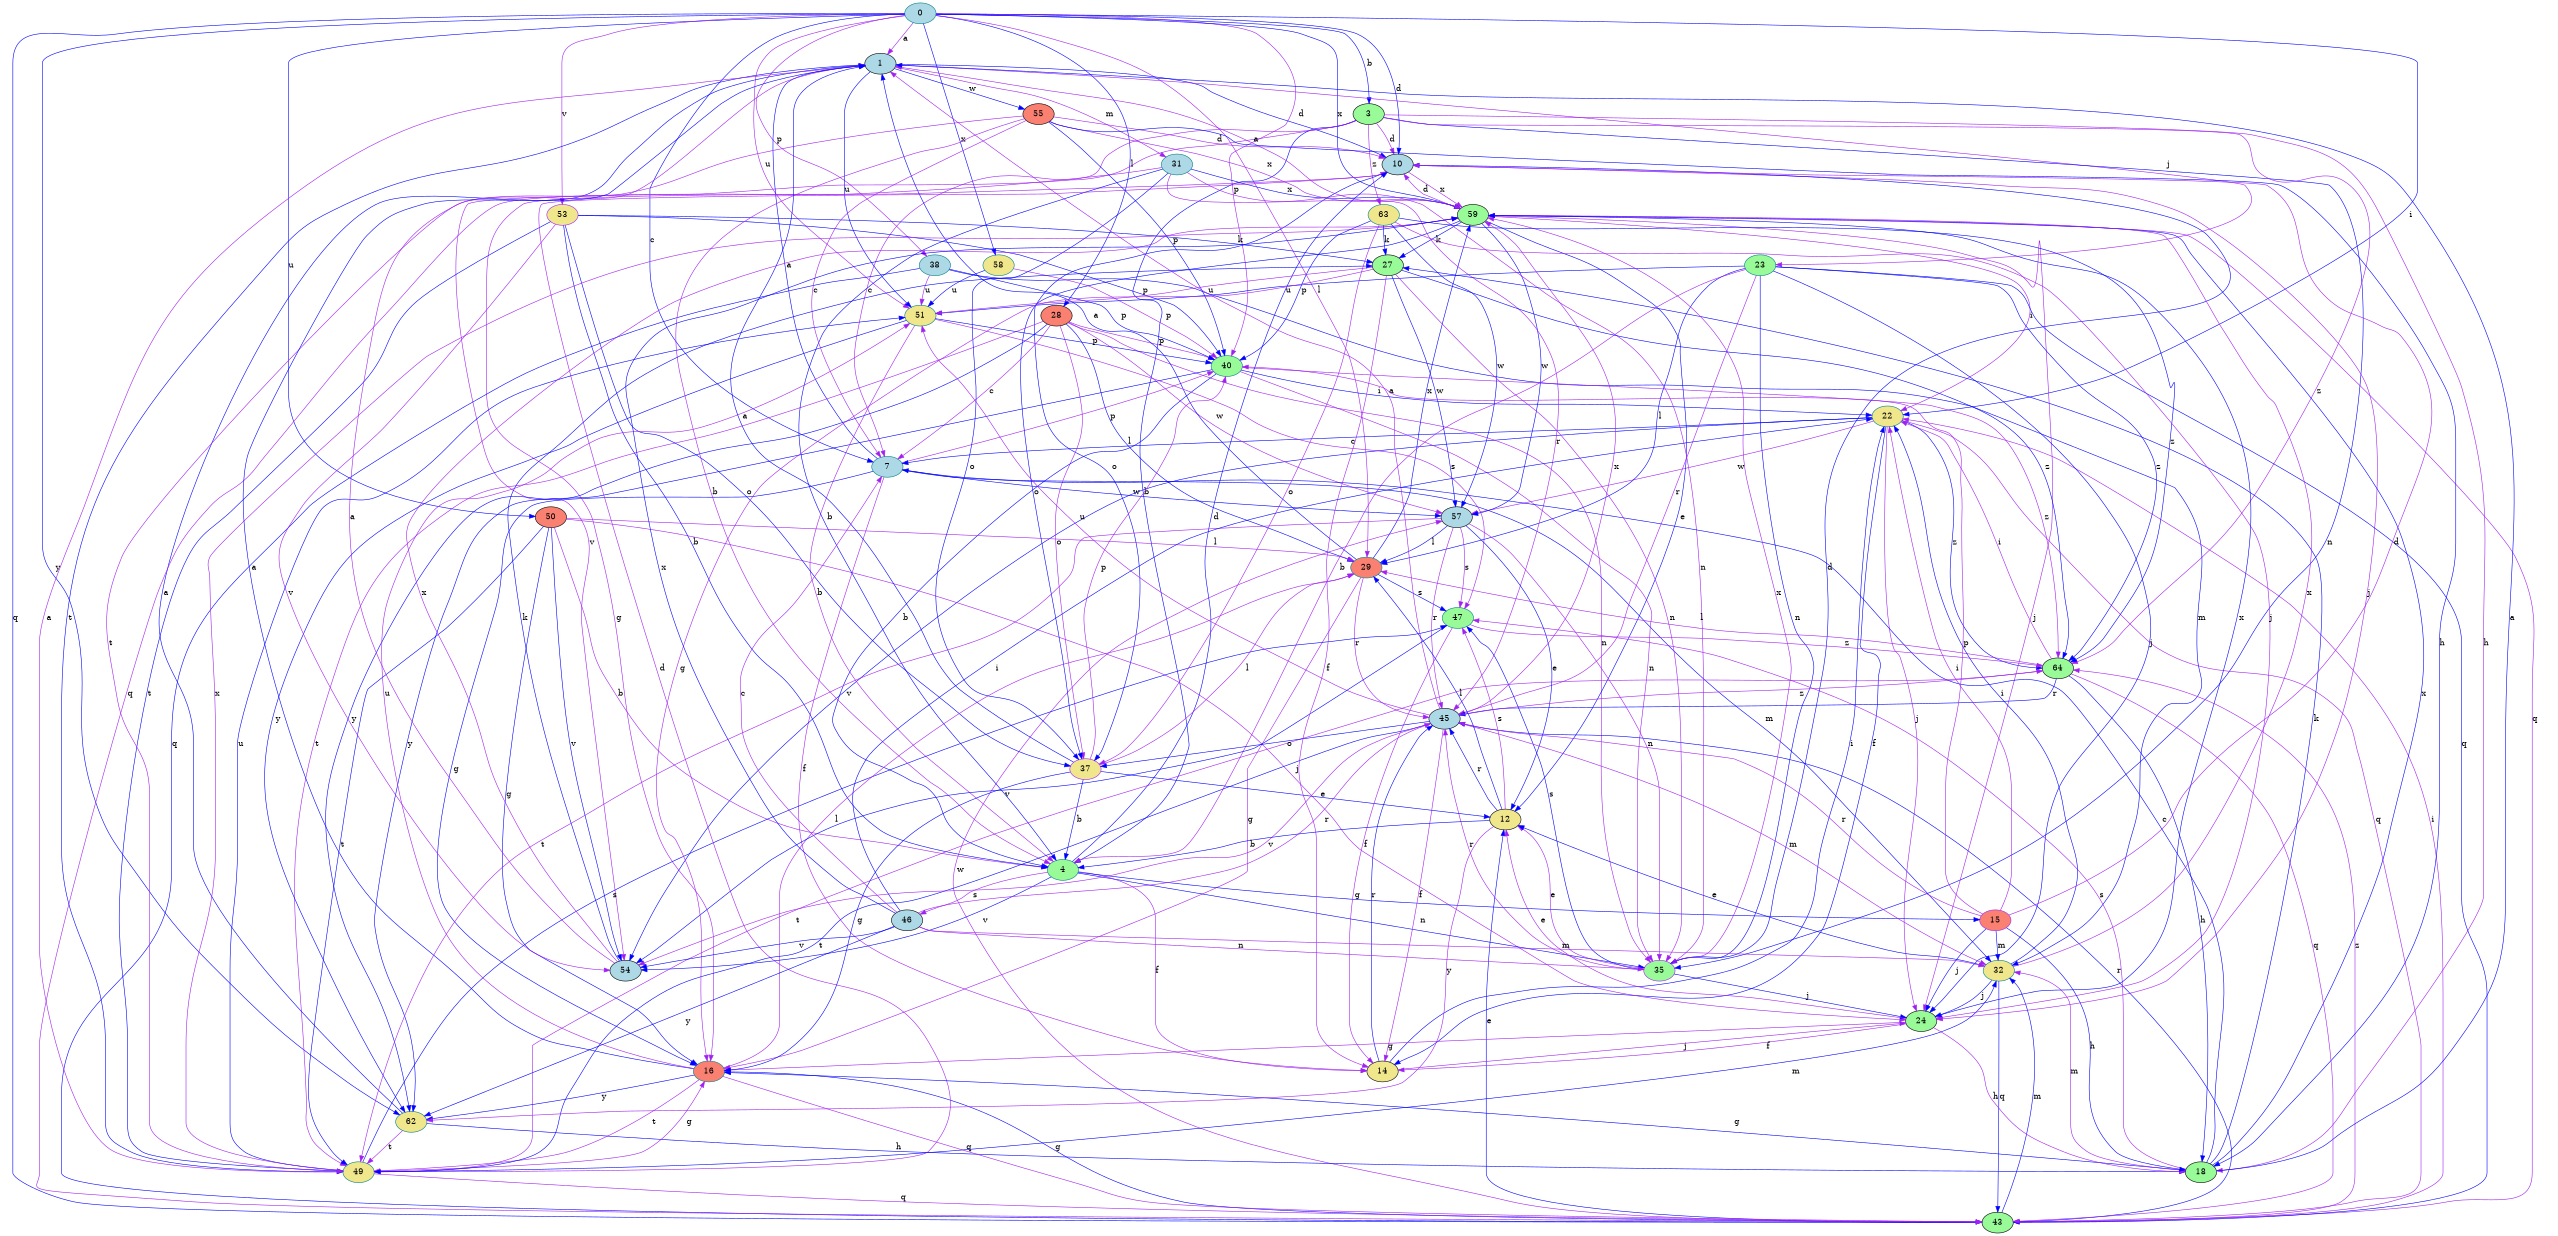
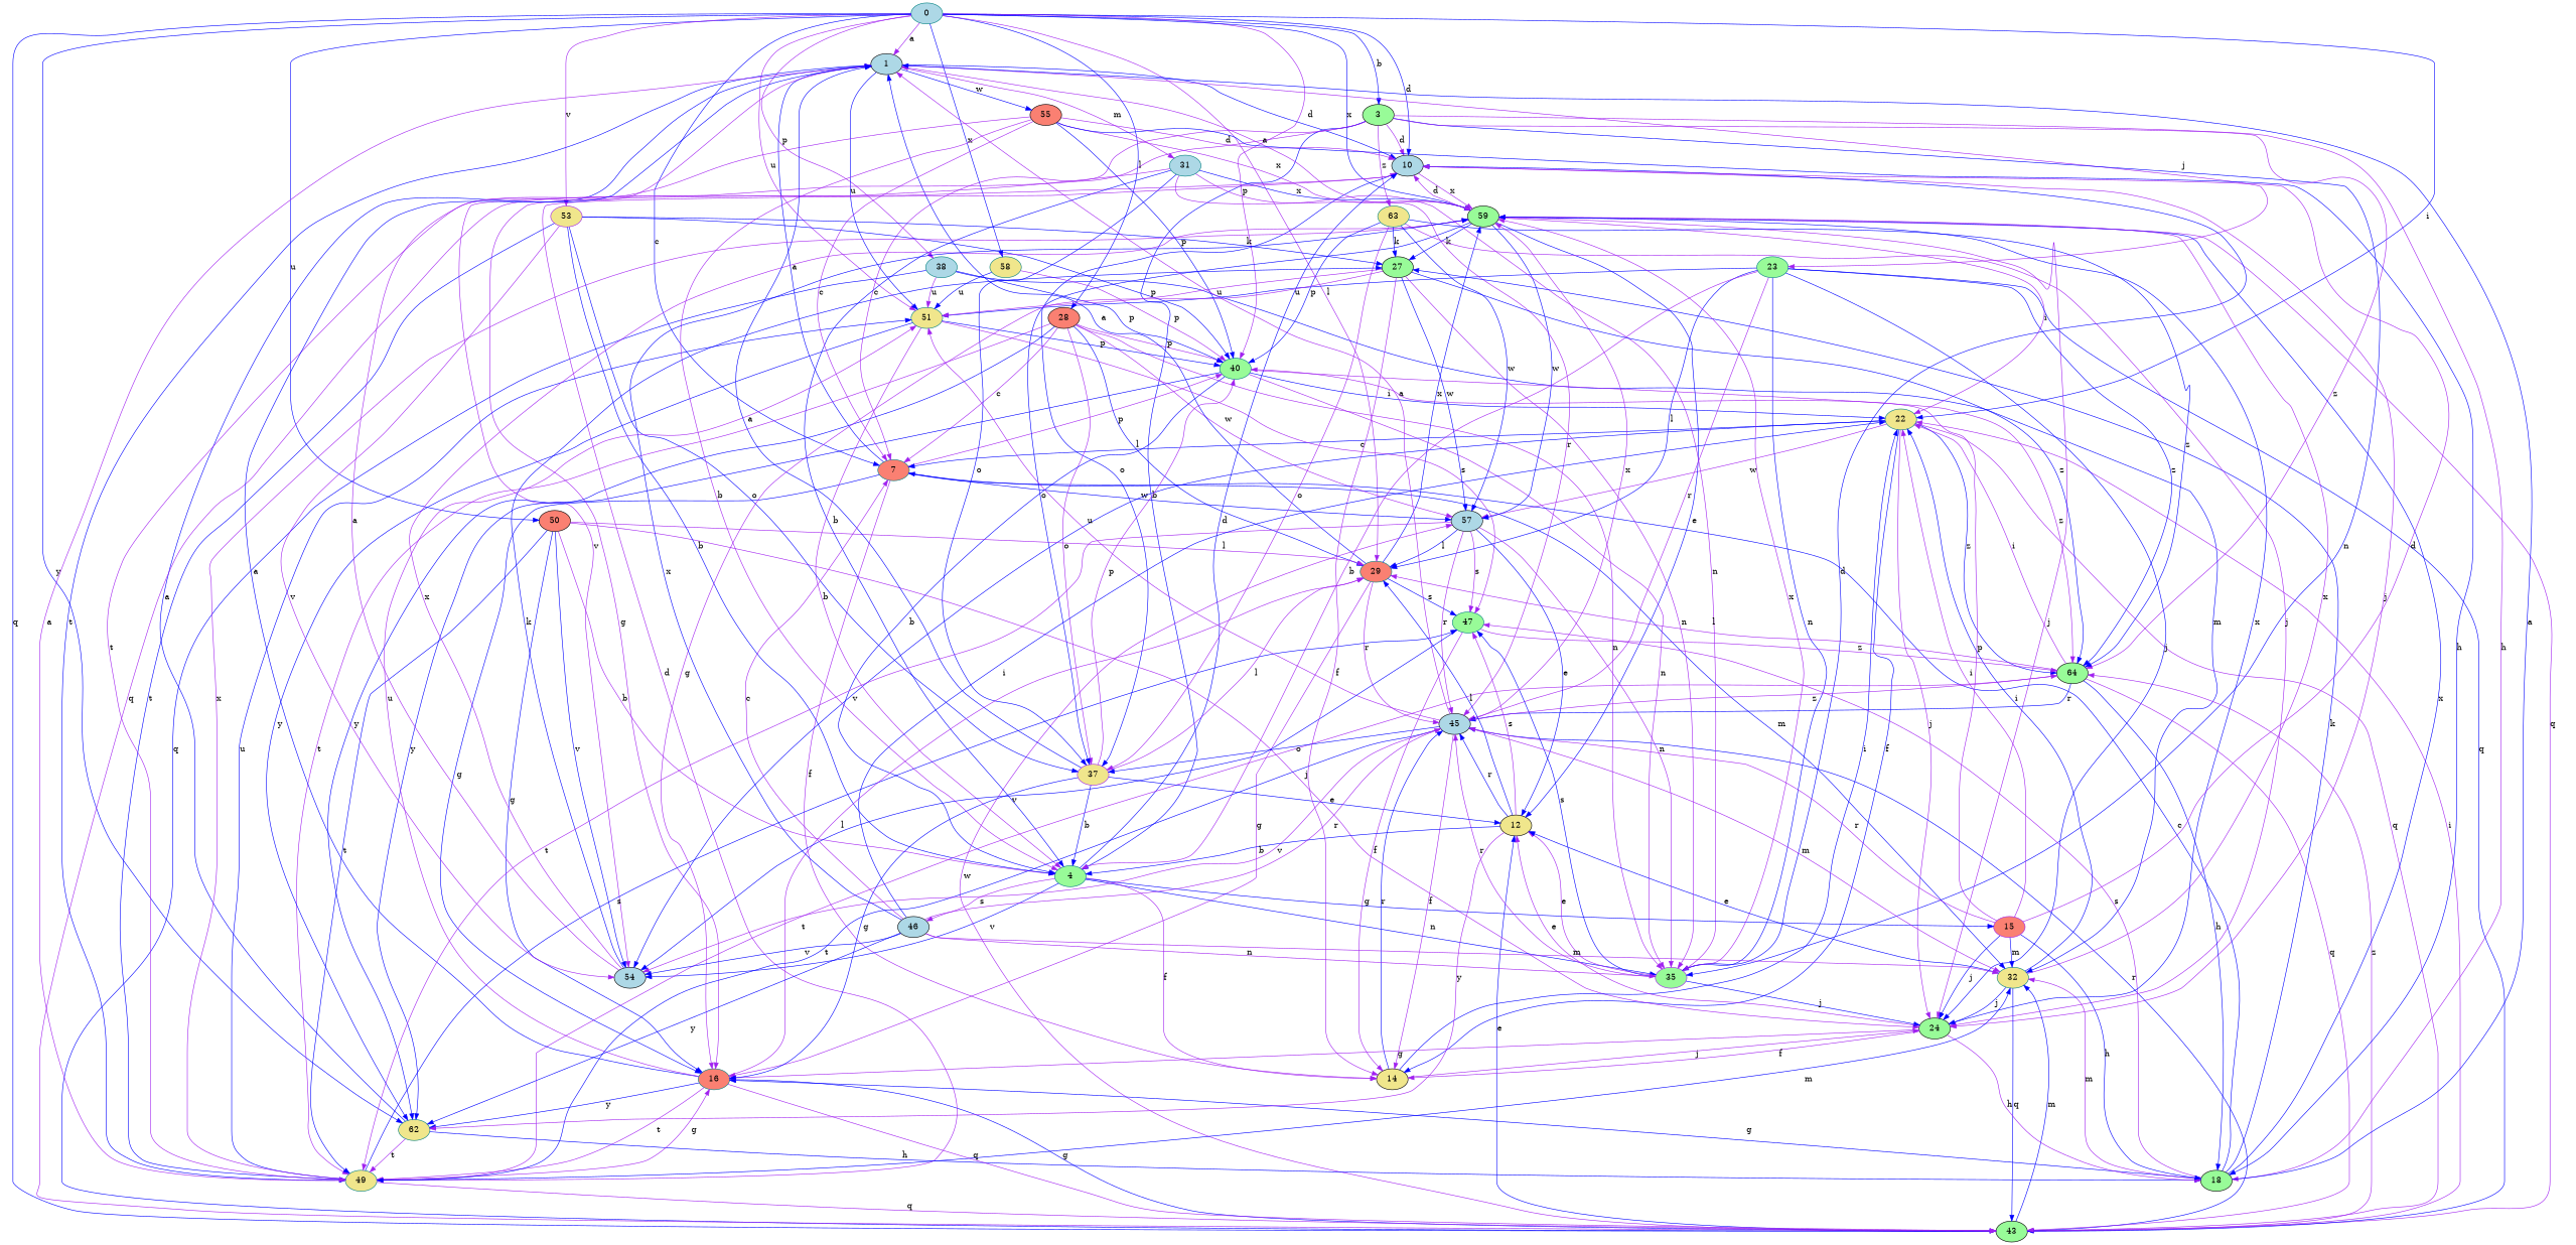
  strict digraph {
    node [color=black fillcolor=palegreen style=filled]
    edge [color=blue]
    0 [color=teal fillcolor=lightblue]
    1 [fillcolor=lightblue]
    3
-   7 [color=teal fillcolor=lightblue]
+   7 [color=teal fillcolor=salmon]
    10 [fillcolor=lightblue]
    22 [color=teal fillcolor=khaki]
    28 [fillcolor=salmon]
    29 [color=teal fillcolor=salmon]
    38 [color=teal fillcolor=lightblue]
    40 [color=teal]
    43
    50 [fillcolor=salmon]
    51 [color=teal fillcolor=khaki]
    53 [color=purple fillcolor=khaki]
    58 [color=teal fillcolor=khaki]
    59
    62 [color=teal fillcolor=khaki]
    23 [color=teal]
    31 [color=teal fillcolor=lightblue]
    49 [color=teal fillcolor=khaki]
    55 [fillcolor=salmon]
    4 [color=teal]
    18
    35 [color=purple]
    54 [fillcolor=lightblue]
    63 [color=teal fillcolor=khaki]
    64
    14 [fillcolor=khaki]
    16 [color=teal fillcolor=salmon]
    32 [color=teal fillcolor=khaki]
    57 [fillcolor=lightblue]
    24
    37 [color=purple fillcolor=khaki]
    45 [fillcolor=lightblue]
    47 [color=teal]
    12 [fillcolor=khaki]
    27
    15 [color=purple fillcolor=salmon]
    46 [fillcolor=lightblue]
    0 -> 1 [color=purple label=a]
    0 -> 3 [label=b]
    0 -> 7 [label=c]
    0 -> 10 [label=d]
    0 -> 22 [label=i]
    0 -> 28 [label=l]
    0 -> 29 [color=purple label=l]
    0 -> 38 [color=purple label=p]
    0 -> 40 [color=purple label=p]
    0 -> 43 [label=q]
    0 -> 50 [label=u]
    0 -> 51 [color=purple label=u]
    0 -> 53 [color=purple label=v]
    0 -> 58 [label=x]
    0 -> 59 [label=x]
    0 -> 62 [label=y]
    1 -> 10 [label=d]
    1 -> 51 [label=u]
    1 -> 23 [color=purple label=j]
    1 -> 31 [color=purple label=m]
    1 -> 49 [label=t]
    1 -> 55 [label=w]
    3 -> 7 [color=purple label=c]
    3 -> 10 [color=purple label=d]
    3 -> 4 [label=b]
    3 -> 18 [color=purple label=h]
    3 -> 35 [label=n]
    3 -> 54 [color=purple label=v]
    3 -> 63 [color=purple label=z]
    3 -> 64 [color=purple label=z]
    7 -> 1 [label=a]
    7 -> 40 [color=purple label=p]
    7 -> 14 [color=purple label=f]
    7 -> 16 [label=g]
    7 -> 32 [label=m]
    7 -> 57 [label=w]
    10 -> 59 [color=purple label=x]
    10 -> 16 [color=purple label=g]
    10 -> 24 [color=purple label=j]
    10 -> 37 [label=o]
    22 -> 7 [label=c]
    22 -> 43 [color=purple label=q]
    22 -> 54 [label=v]
    22 -> 64 [label=z]
    22 -> 14 [label=f]
    22 -> 57 [color=purple label=w]
    22 -> 24 [color=purple label=j]
    28 -> 7 [color=purple label=c]
    28 -> 29 [label=l]
    28 -> 40 [color=purple label=p]
    28 -> 62 [label=y]
    28 -> 49 [color=purple label=t]
    28 -> 35 [color=purple label=n]
    28 -> 57 [color=purple label=w]
    28 -> 37 [color=purple label=o]
    29 -> 1 [label=a]
    29 -> 59 [label=x]
    29 -> 16 [color=purple label=g]
    29 -> 45 [color=purple label=r]
    29 -> 47 [label=s]
    38 -> 40 [label=p]
    38 -> 43 [label=q]
    38 -> 51 [color=purple label=u]
    38 -> 32 [label=m]
    40 -> 22 [label=i]
    40 -> 62 [label=y]
    40 -> 4 [label=b]
    40 -> 35 [color=purple label=n]
    40 -> 64 [color=purple label=z]
    43 -> 22 [color=purple label=i]
    43 -> 64 [color=purple label=z]
    43 -> 16 [label=g]
    43 -> 32 [label=m]
    43 -> 57 [color=purple label=w]
    43 -> 45 [label=r]
    43 -> 12 [label=e]
    50 -> 29 [color=purple label=l]
    50 -> 49 [label=t]
    50 -> 4 [color=purple label=b]
    50 -> 54 [label=v]
    50 -> 16 [label=g]
    50 -> 24 [color=purple label=j]
    51 -> 40 [label=p]
    51 -> 62 [label=y]
    51 -> 4 [color=purple label=b]
    51 -> 47 [color=purple label=s]
    53 -> 40 [label=p]
    53 -> 49 [label=t]
    53 -> 4 [label=b]
    53 -> 54 [color=purple label=v]
    53 -> 37 [label=o]
    53 -> 27 [label=k]
    58 -> 40 [color=purple label=p]
    58 -> 51 [label=u]
    59 -> 1 [color=purple label=a]
    59 -> 10 [color=purple label=d]
    59 -> 22 [color=purple label=i]
    59 -> 43 [color=purple label=q]
    59 -> 57 [label=w]
    59 -> 24 [color=purple label=j]
    59 -> 37 [label=o]
    59 -> 12 [label=e]
    59 -> 27 [label=k]
    62 -> 1 [label=a]
    62 -> 49 [color=purple label=t]
    62 -> 18 [label=h]
    23 -> 29 [label=l]
    23 -> 43 [label=q]
    23 -> 51 [label=u]
    23 -> 4 [color=purple label=b]
    23 -> 35 [label=n]
    23 -> 64 [label=z]
    23 -> 24 [label=j]
    23 -> 45 [color=purple label=r]
    31 -> 43 [color=purple label=q]
    31 -> 59 [label=x]
    31 -> 4 [label=b]
    31 -> 35 [color=purple label=n]
    31 -> 37 [label=o]
    31 -> 45 [color=purple label=r]
    49 -> 1 [color=purple label=a]
    49 -> 10 [color=purple label=d]
    49 -> 43 [color=purple label=q]
    49 -> 51 [label=u]
    49 -> 59 [color=purple label=x]
    49 -> 16 [color=purple label=g]
    49 -> 32 [label=m]
    49 -> 47 [label=s]
    55 -> 7 [color=purple label=c]
    55 -> 10 [color=purple label=d]
    55 -> 40 [label=p]
    55 -> 59 [color=purple label=x]
    55 -> 49 [color=purple label=t]
    55 -> 4 [color=purple label=b]
    55 -> 18 [label=h]
    4 -> 10 [label=d]
    4 -> 35 [label=n]
    4 -> 54 [label=v]
    4 -> 14 [color=purple label=f]
    4 -> 15 [label=g]
    4 -> 46 [color=purple label=s]
    18 -> 1 [label=a]
    18 -> 7 [label=c]
    18 -> 59 [label=x]
    18 -> 16 [label=g]
    18 -> 32 [color=purple label=m]
    18 -> 47 [color=purple label=s]
    18 -> 27 [label=k]
    35 -> 10 [label=d]
    35 -> 59 [color=purple label=x]
    35 -> 24 [label=j]
    35 -> 45 [color=purple label=r]
    35 -> 47 [label=s]
    35 -> 12 [color=purple label=e]
    54 -> 1 [color=purple label=a]
    54 -> 59 [color=purple label=x]
    54 -> 27 [label=k]
    63 -> 40 [label=p]
    63 -> 64 [label=z]
    63 -> 57 [label=w]
    63 -> 24 [color=purple label=j]
    63 -> 37 [color=purple label=o]
    63 -> 27 [label=k]
    64 -> 22 [color=purple label=i]
    64 -> 29 [color=purple label=l]
    64 -> 43 [color=purple label=q]
    64 -> 49 [color=purple label=t]
    64 -> 18 [label=h]
    64 -> 45 [label=r]
    14 -> 22 [label=i]
    14 -> 24 [color=purple label=j]
    14 -> 45 [label=r]
    16 -> 1 [label=a]
    16 -> 29 [color=purple label=l]
    16 -> 43 [color=purple label=q]
    16 -> 51 [color=purple label=u]
    16 -> 62 [label=y]
    16 -> 49 [color=purple label=t]
    32 -> 22 [label=i]
    32 -> 43 [label=q]
    32 -> 59 [color=purple label=x]
    32 -> 24 [label=j]
    32 -> 12 [label=e]
    57 -> 29 [label=l]
    57 -> 49 [color=purple label=t]
    57 -> 35 [color=purple label=n]
    57 -> 45 [color=purple label=r]
    57 -> 47 [color=purple label=s]
    57 -> 12 [label=e]
    24 -> 59 [label=x]
    24 -> 18 [color=purple label=h]
    24 -> 14 [color=purple label=f]
    24 -> 16 [color=purple label=g]
    24 -> 12 [color=purple label=e]
    37 -> 1 [label=a]
    37 -> 29 [color=purple label=l]
    37 -> 40 [color=purple label=p]
    37 -> 4 [label=b]
    37 -> 16 [label=g]
    37 -> 12 [label=e]
    45 -> 1 [color=purple label=a]
    45 -> 51 [color=purple label=u]
    45 -> 59 [color=purple label=x]
    45 -> 49 [label=t]
    45 -> 54 [color=purple label=v]
    45 -> 64 [color=purple label=z]
    45 -> 14 [color=purple label=f]
    45 -> 32 [color=purple label=m]
    45 -> 37 [label=o]
    47 -> 54 [label=v]
    47 -> 64 [color=purple label=z]
    47 -> 14 [color=purple label=f]
    12 -> 29 [label=l]
    12 -> 62 [color=purple label=y]
    12 -> 4 [label=b]
    12 -> 45 [label=r]
    12 -> 47 [color=purple label=s]
    27 -> 51 [color=purple label=u]
    27 -> 35 [color=purple label=n]
    27 -> 64 [label=z]
    27 -> 14 [color=purple label=f]
    27 -> 16 [color=purple label=g]
    27 -> 57 [label=w]
    15 -> 10 [color=purple label=d]
    15 -> 22 [color=purple label=i]
    15 -> 40 [color=purple label=p]
    15 -> 18 [label=h]
    15 -> 32 [label=m]
    15 -> 24 [label=j]
    15 -> 45 [color=purple label=r]
    46 -> 7 [color=purple label=c]
    46 -> 22 [label=i]
    46 -> 59 [label=x]
    46 -> 62 [label=y]
    46 -> 35 [color=purple label=n]
    46 -> 54 [label=v]
    46 -> 32 [color=purple label=m]
    46 -> 45 [color=purple label=r]
  }
